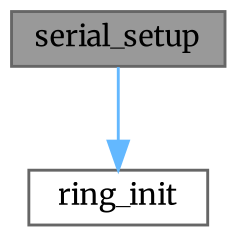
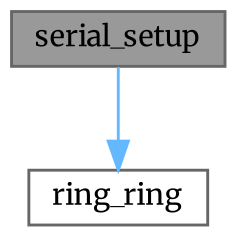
  digraph {
    rankdir=TB
    fontname=Merriweather
    node [fontname=Merriweather fontsize=10 shape=box style=filled]
    n1 [color=gray40 fillcolor=grey60 fontcolor=black height=0.2 label=serial_setup width=0.4]
-   n2 [color=grey40 fillcolor=white height=0.2 label=ring_init width=0.4]
+   n2 [color=grey40 fillcolor=white height=0.2 label=ring_ring width=0.4]
    n1 -> n2 [color=steelblue1 fontname=Merriweather fontsize=10 labelfontname=Helvetica labelfontsize=10 style=solid]
  }
